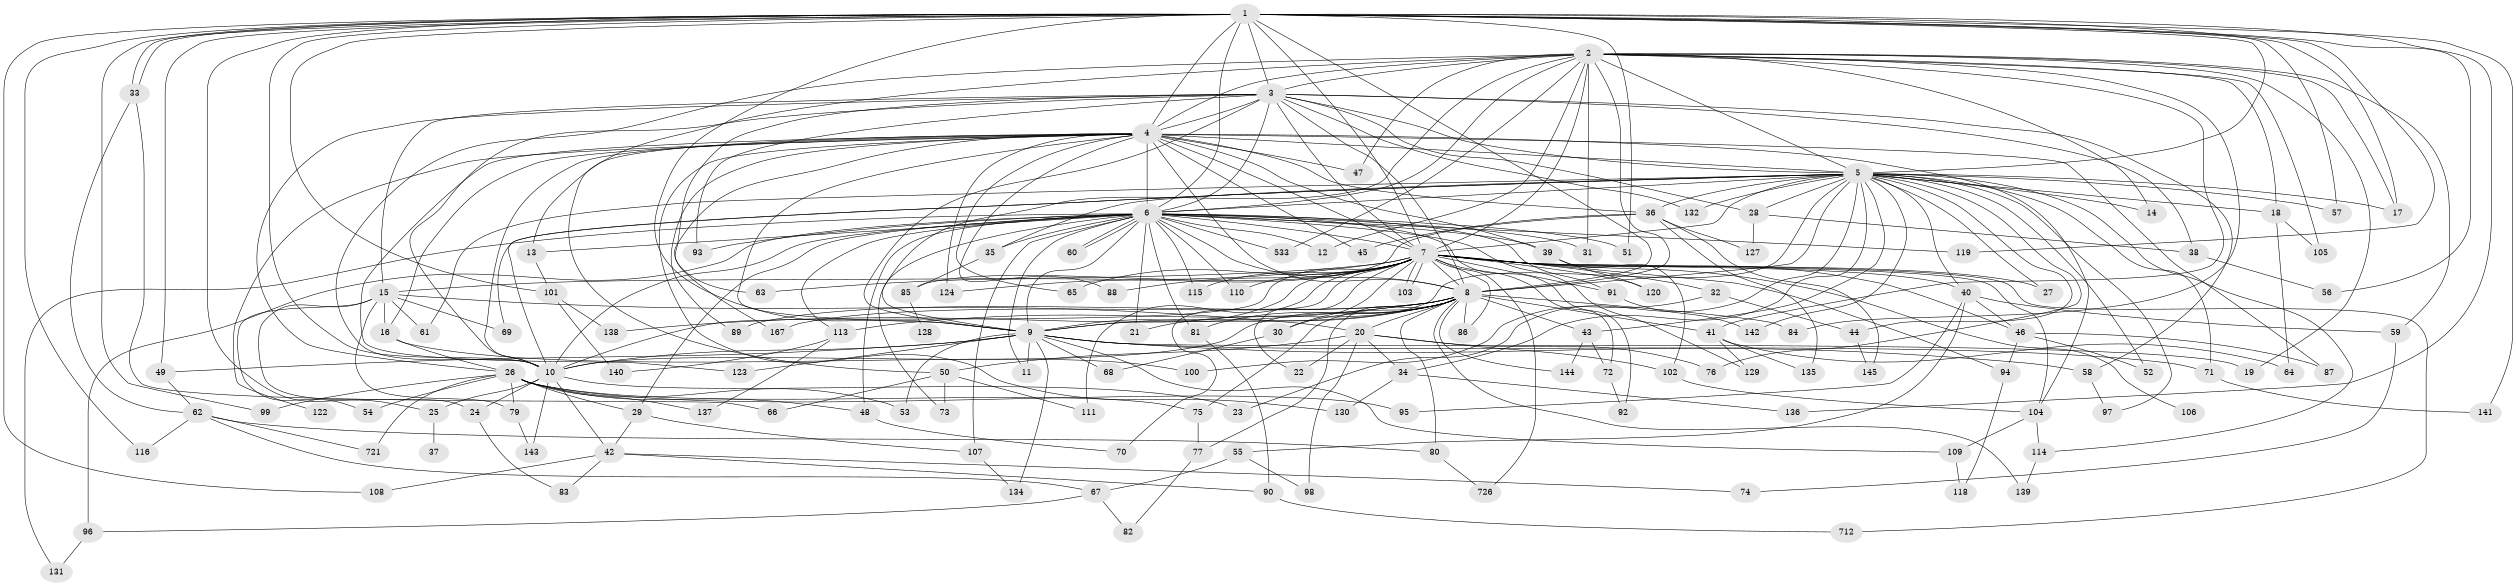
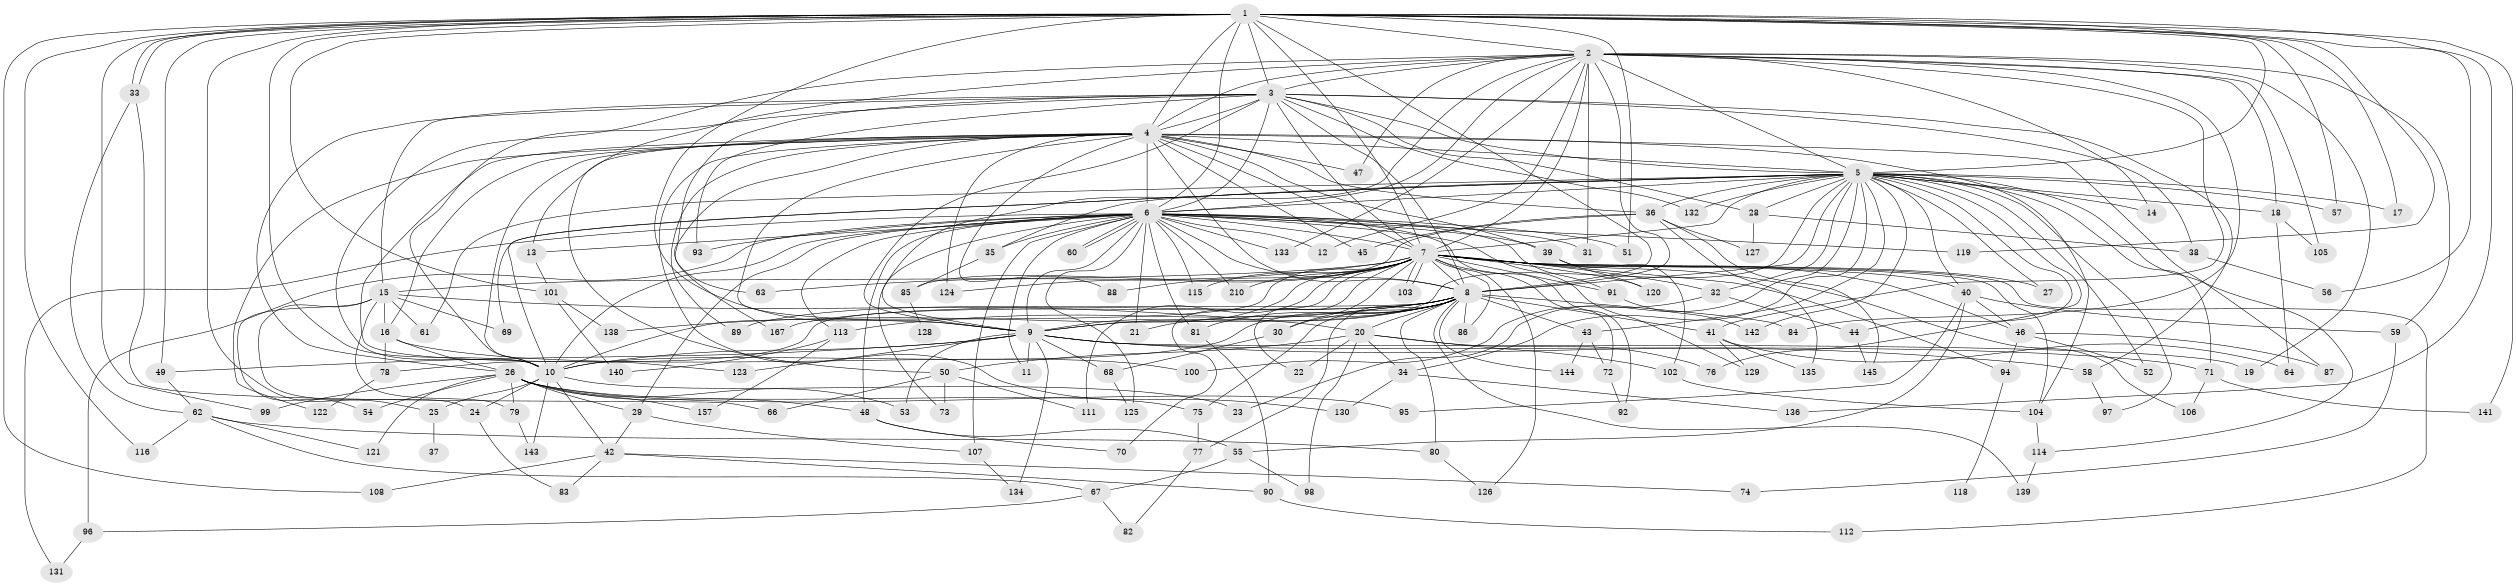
  graph {
    node [color=gray90 style=filled]
    1
    2
    3
    4
    5
    6
    7
    8
    9
    10
    17
    25
    33
    49
    51
    56
    57
    99
    101
    108
    116
    119
    136
    141
    12
    13
    14
    18
    19
    31
    41
    47
    59
    84
    105
-   133 [label=533]
+   133
    15
    26
    28
    38
    58
    63
    93
    132
    16
    36
    39
    45
    50
-   65
    87
    88
    89
    104
    n55 [label=167]
    122
    123
    124
    130
    23
    27
    32
    34
    35
    40
    43
    44
    52
    61
    69
    71
    76
    97
    114
    142
    11
    21
    29
    48
    60
    73
    81
    91
    92
    96
    107
-   110
+   110 [label=210]
    113
    115
+   125
    129
    131
    22
    30
    46
    70
    72
    86
    94
    103
    106
    111
-   112 [label=712]
+   112
    120
-   126 [label=726]
+   126
    20
    75
    77
+   78
    80
    138
    139
    144
    53
    68
-   109
    134
    24
    42
    143
    37
    62
    66
    140
    64
    135
    74
    54
    79
    95
-   121 [label=721]
-   137
+   121
+   137 [label=157]
    127
    100
    85
    145
    102
    55
    90
    118
    98
    82
    83
    67
    128
-   17 -- 2
+   1 -- 2
    1 -- 3
    1 -- 4
    1 -- 5
    1 -- 6
    1 -- 7
    1 -- 8
    1 -- 9
    1 -- 10
    1 -- 17
    1 -- 25
    1 -- 33
    1 -- 33
    1 -- 49
    1 -- 51
    1 -- 56
    1 -- 57
    1 -- 99
    1 -- 101
    1 -- 108
    1 -- 116
    1 -- 119
    1 -- 136
    1 -- 141
    2 -- 3
    2 -- 4
    2 -- 5
    2 -- 6
    2 -- 7
    2 -- 8
    2 -- 9
    2 -- 10
    2 -- 12
    2 -- 13
    2 -- 14
    2 -- 18
    2 -- 19
    2 -- 31
    2 -- 41
    2 -- 47
    2 -- 59
    2 -- 84
    2 -- 105
    2 -- 133
    3 -- 4
    3 -- 5
    3 -- 6
    3 -- 7
    3 -- 8
    3 -- 9
    3 -- 10
    3 -- 15
    3 -- 26
    3 -- 28
    3 -- 38
    3 -- 58
    3 -- 63
    3 -- 93
    3 -- 132
    4 -- 5
    4 -- 6
    4 -- 7
    4 -- 8
    4 -- 9
    4 -- 10
    4 -- 47
    4 -- 16
    4 -- 36
    4 -- 39
    4 -- 45
    4 -- 50
-   4 -- 65
    4 -- 87
    4 -- 88
    4 -- 89
    4 -- 104
    4 -- n55
    4 -- 122
    4 -- 123
    4 -- 124
    4 -- 130
    5 -- 6
    5 -- 7
    5 -- 8
    5 -- 9
    5 -- 10
    5 -- 17
    5 -- 57
    5 -- 14
    5 -- 18
    5 -- 28
    5 -- 132
    5 -- 36
    5 -- 23
    5 -- 27
+   5 -- 32
    5 -- 34
    5 -- 35
    5 -- 40
    5 -- 43
    5 -- 44
    5 -- 52
    5 -- 61
    5 -- 69
    5 -- 71
    5 -- 76
    5 -- 97
    5 -- 114
    5 -- 142
    6 -- 7
    6 -- 8
    6 -- 9
    6 -- 10
    6 -- 51
    6 -- 119
    6 -- 12
    6 -- 13
    6 -- 31
    6 -- 133
    6 -- 93
    6 -- 39
    6 -- 35
    6 -- 11
    6 -- 21
    6 -- 29
    6 -- 48
    6 -- 60
    6 -- 60
    6 -- 73
    6 -- 81
    6 -- 91
    6 -- 92
    6 -- 96
    6 -- 107
    6 -- 110
    6 -- 113
    6 -- 115
+   6 -- 125
    6 -- 129
    6 -- 131
    7 -- 8
    7 -- 9
    7 -- 10
    7 -- 15
    7 -- 63
-   7 -- 65
    7 -- 88
    7 -- 104
    7 -- 124
    7 -- 27
    7 -- 32
    7 -- 40
    7 -- 91
    7 -- 110
    7 -- 115
    7 -- 22
    7 -- 30
    7 -- 46
    7 -- 70
    7 -- 72
    7 -- 86
    7 -- 94
    7 -- 103
    7 -- 103
    7 -- 106
    7 -- 111
    7 -- 112
    7 -- 120
    7 -- 126
    8 -- 9
    8 -- 10
    8 -- 41
    8 -- 84
    8 -- 89
    8 -- n55
    8 -- 43
    8 -- 21
    8 -- 81
    8 -- 113
    8 -- 30
    8 -- 86
    8 -- 20
    8 -- 75
    8 -- 77
+   8 -- 78
    8 -- 80
    8 -- 138
    8 -- 139
    8 -- 144
    9 -- 10
    9 -- 49
    9 -- 19
    9 -- 58
    9 -- 123
    9 -- 71
    9 -- 11
    9 -- 53
    9 -- 68
-   9 -- 109
    9 -- 134
    10 -- 25
    10 -- 23
    10 -- 24
    10 -- 42
    10 -- 143
    25 -- 37
    33 -- 62
    33 -- 66
    49 -- 62
    101 -- 138
    101 -- 140
    13 -- 101
    18 -- 105
    18 -- 64
    41 -- 129
    41 -- 64
    41 -- 135
    59 -- 74
    15 -- 16
    15 -- 61
    15 -- 69
    15 -- 20
    15 -- 24
    15 -- 54
    15 -- 79
    26 -- 99
    26 -- 29
    26 -- 48
    26 -- 75
    26 -- 53
    26 -- 54
    26 -- 79
    26 -- 95
    26 -- 121
    26 -- 137
    28 -- 38
    28 -- 127
    38 -- 56
    58 -- 97
    16 -- 26
+   16 -- 78
    16 -- 100
    36 -- 45
    36 -- 135
    36 -- 127
    36 -- 85
    36 -- 145
    39 -- 120
    39 -- 102
    50 -- 73
    50 -- 111
    50 -- 66
    104 -- 114
-   104 -- 109
    32 -- 44
    32 -- 100
    34 -- 136
    34 -- 130
    35 -- 85
    40 -- 59
    40 -- 46
    40 -- 95
    40 -- 55
    43 -- 72
    43 -- 144
    44 -- 145
    71 -- 141
+   71 -- 106
    114 -- 139
    29 -- 107
    29 -- 42
    48 -- 70
+   48 -- 55
    81 -- 90
    91 -- 142
    96 -- 131
    107 -- 134
    113 -- 140
    113 -- 137
    30 -- 68
    46 -- 87
    46 -- 52
    46 -- 94
    72 -- 92
    94 -- 118
    20 -- 50
    20 -- 34
    20 -- 76
    20 -- 22
    20 -- 102
    20 -- 98
    75 -- 77
    77 -- 82
+   78 -- 122
    80 -- 126
-   109 -- 118
+   68 -- 125
    24 -- 83
    42 -- 108
    42 -- 74
    42 -- 90
    42 -- 83
    62 -- 116
    62 -- 80
    62 -- 121
    62 -- 67
    79 -- 143
    85 -- 128
    102 -- 104
    55 -- 98
    55 -- 67
    90 -- 112
    67 -- 96
    67 -- 82
  }
